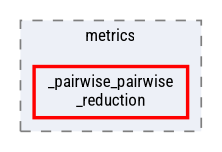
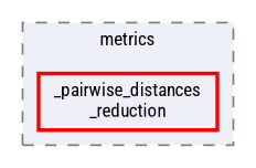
  digraph {
    compound=true
    fontname="Roboto Condensed"
-   n1 [color=red fillcolor="#edf0f7" fontname="Roboto Condensed" fontsize=10 height=0.2 label="_pairwise_pairwise\l_reduction" shape=box style="filled,bold" width=0.4]
+   n1 [color=red fillcolor="#edf0f7" fontname="Roboto Condensed" fontsize=10 height=0.2 label="_pairwise_distances\l_reduction" shape=box style="filled,bold" width=0.4]
    subgraph cluster_1 {
      bgcolor="#edf0f7"
      fontsize=10
      label=metrics
      pencolor=grey50
      style="filled,dashed"
      n1
    }
  }
